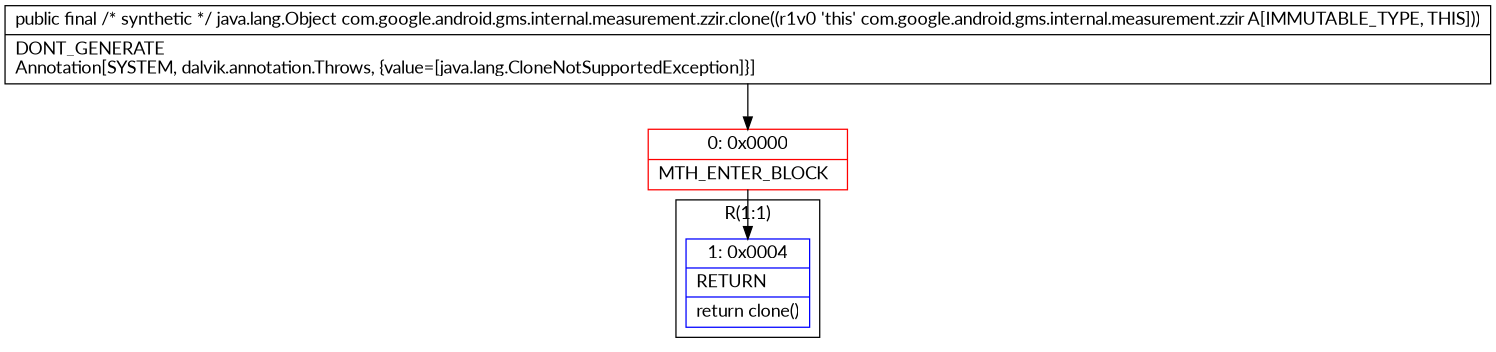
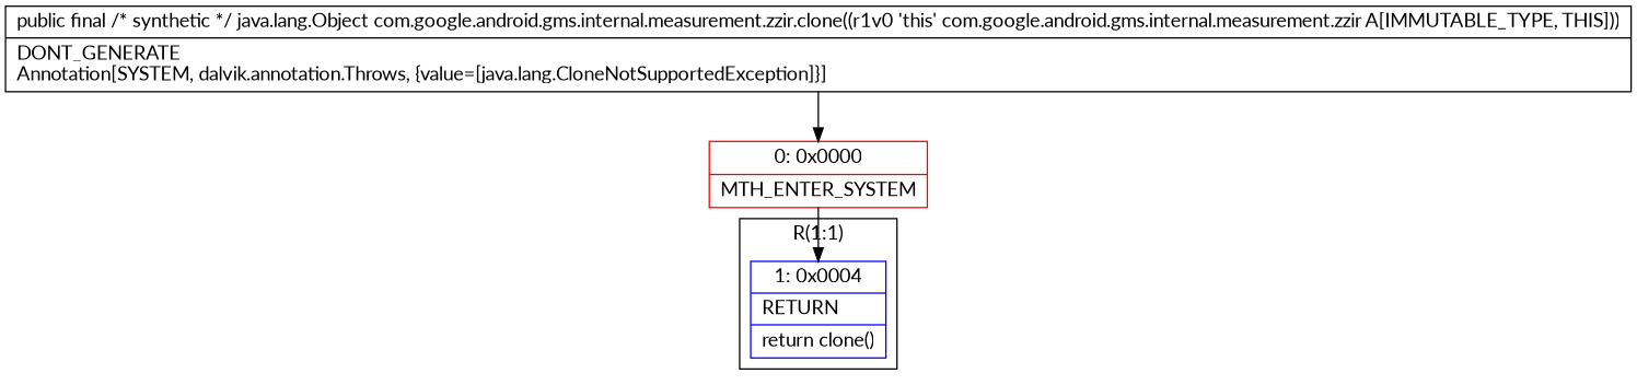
  digraph {
    fontname=Lato
    node [shape=record fontname=Lato]
    edge [fontname=Lato]
    n1 [color=blue label="{1\:\ 0x0004|RETURN\l|return clone()\l}"]
-   n2 [color=red label="{0\:\ 0x0000|MTH_ENTER_BLOCK\l}"]
+   n2 [color=red label="{0\:\ 0x0000|MTH_ENTER_SYSTEM\l}"]
    n3 [label="{public final \/* synthetic *\/ java.lang.Object com.google.android.gms.internal.measurement.zzir.clone((r1v0 'this' com.google.android.gms.internal.measurement.zzir A[IMMUTABLE_TYPE, THIS]))  | DONT_GENERATE\lAnnotation[SYSTEM, dalvik.annotation.Throws, \{value=[java.lang.CloneNotSupportedException]\}]\l}"]
    subgraph cluster_1 {
      label="R(1:1)"
      n1
    }
    n2 -> n1
    n3 -> n2
  }
